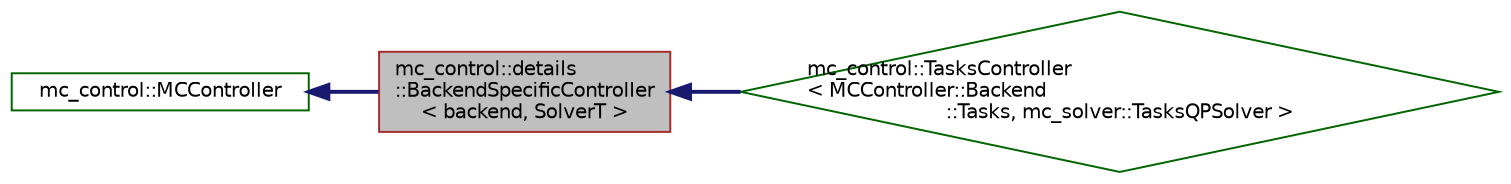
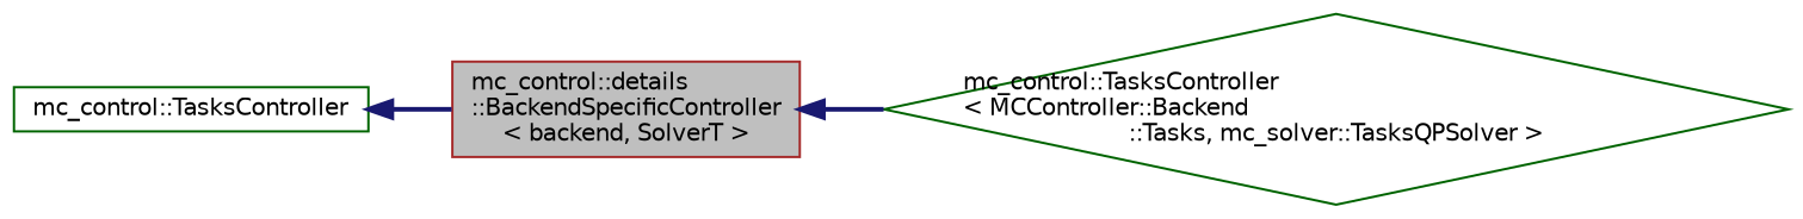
  digraph {
    rankdir=LR
    node [color=darkgreen fillcolor=white fontname=Helvetica fontsize=10 shape=box style=filled]
    edge [color=midnightblue dir=back fontname=Helvetica fontsize=10 labelfontname=Helvetica labelfontsize=10 style=bold]
    n1 [color=brown fillcolor=grey75 fontcolor=black height=0.2 label="mc_control::details\l::BackendSpecificController\l\< backend, SolverT \>" width=0.4]
    n2 [height=0.2 label="mc_control::TasksController\l\< MCController::Backend\l::Tasks, mc_solver::TasksQPSolver \>" shape=diamond width=0.4]
-   n3 [height=0.2 label="mc_control::MCController" width=0.4]
+   n3 [height=0.2 label="mc_control::TasksController" width=0.4]
    n1 -> n2
    n3 -> n1
  }
